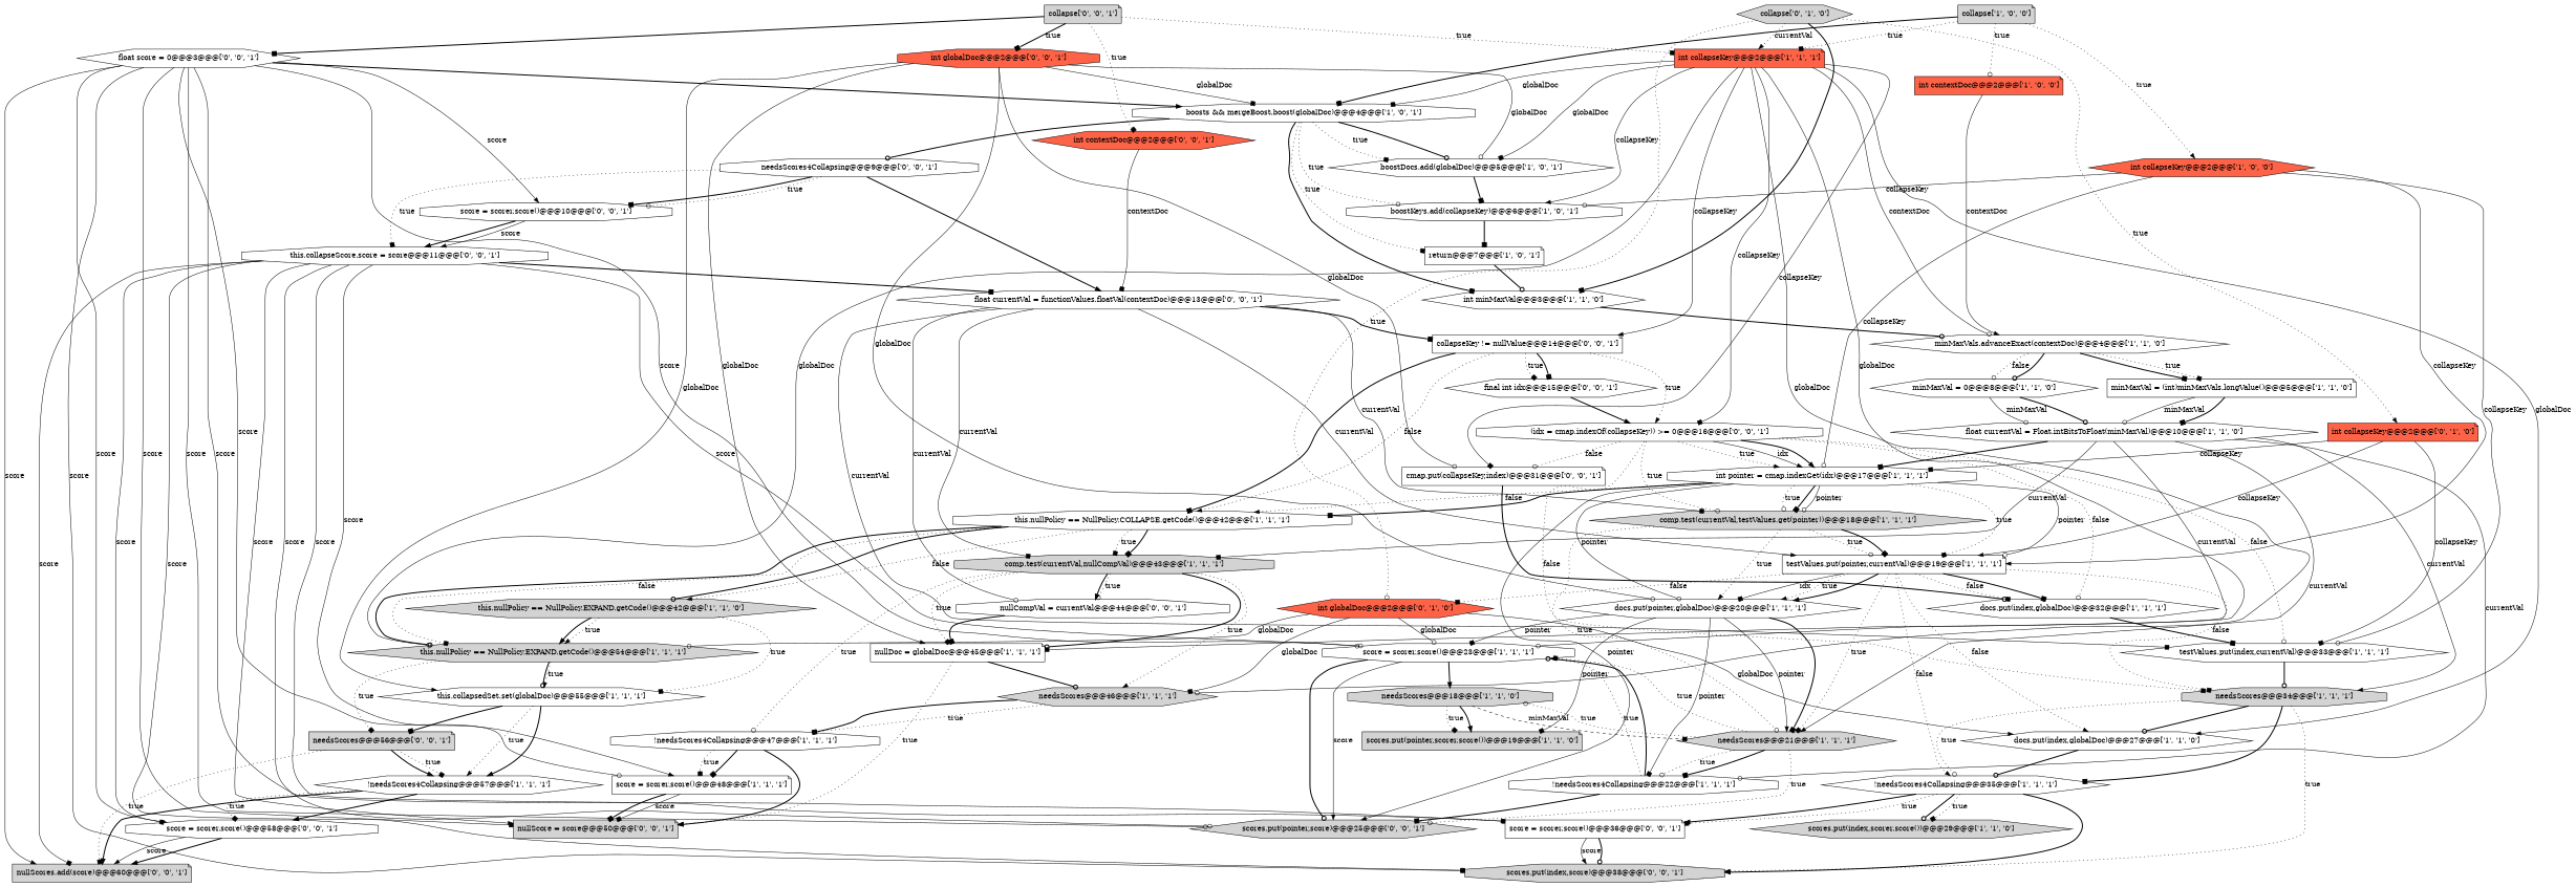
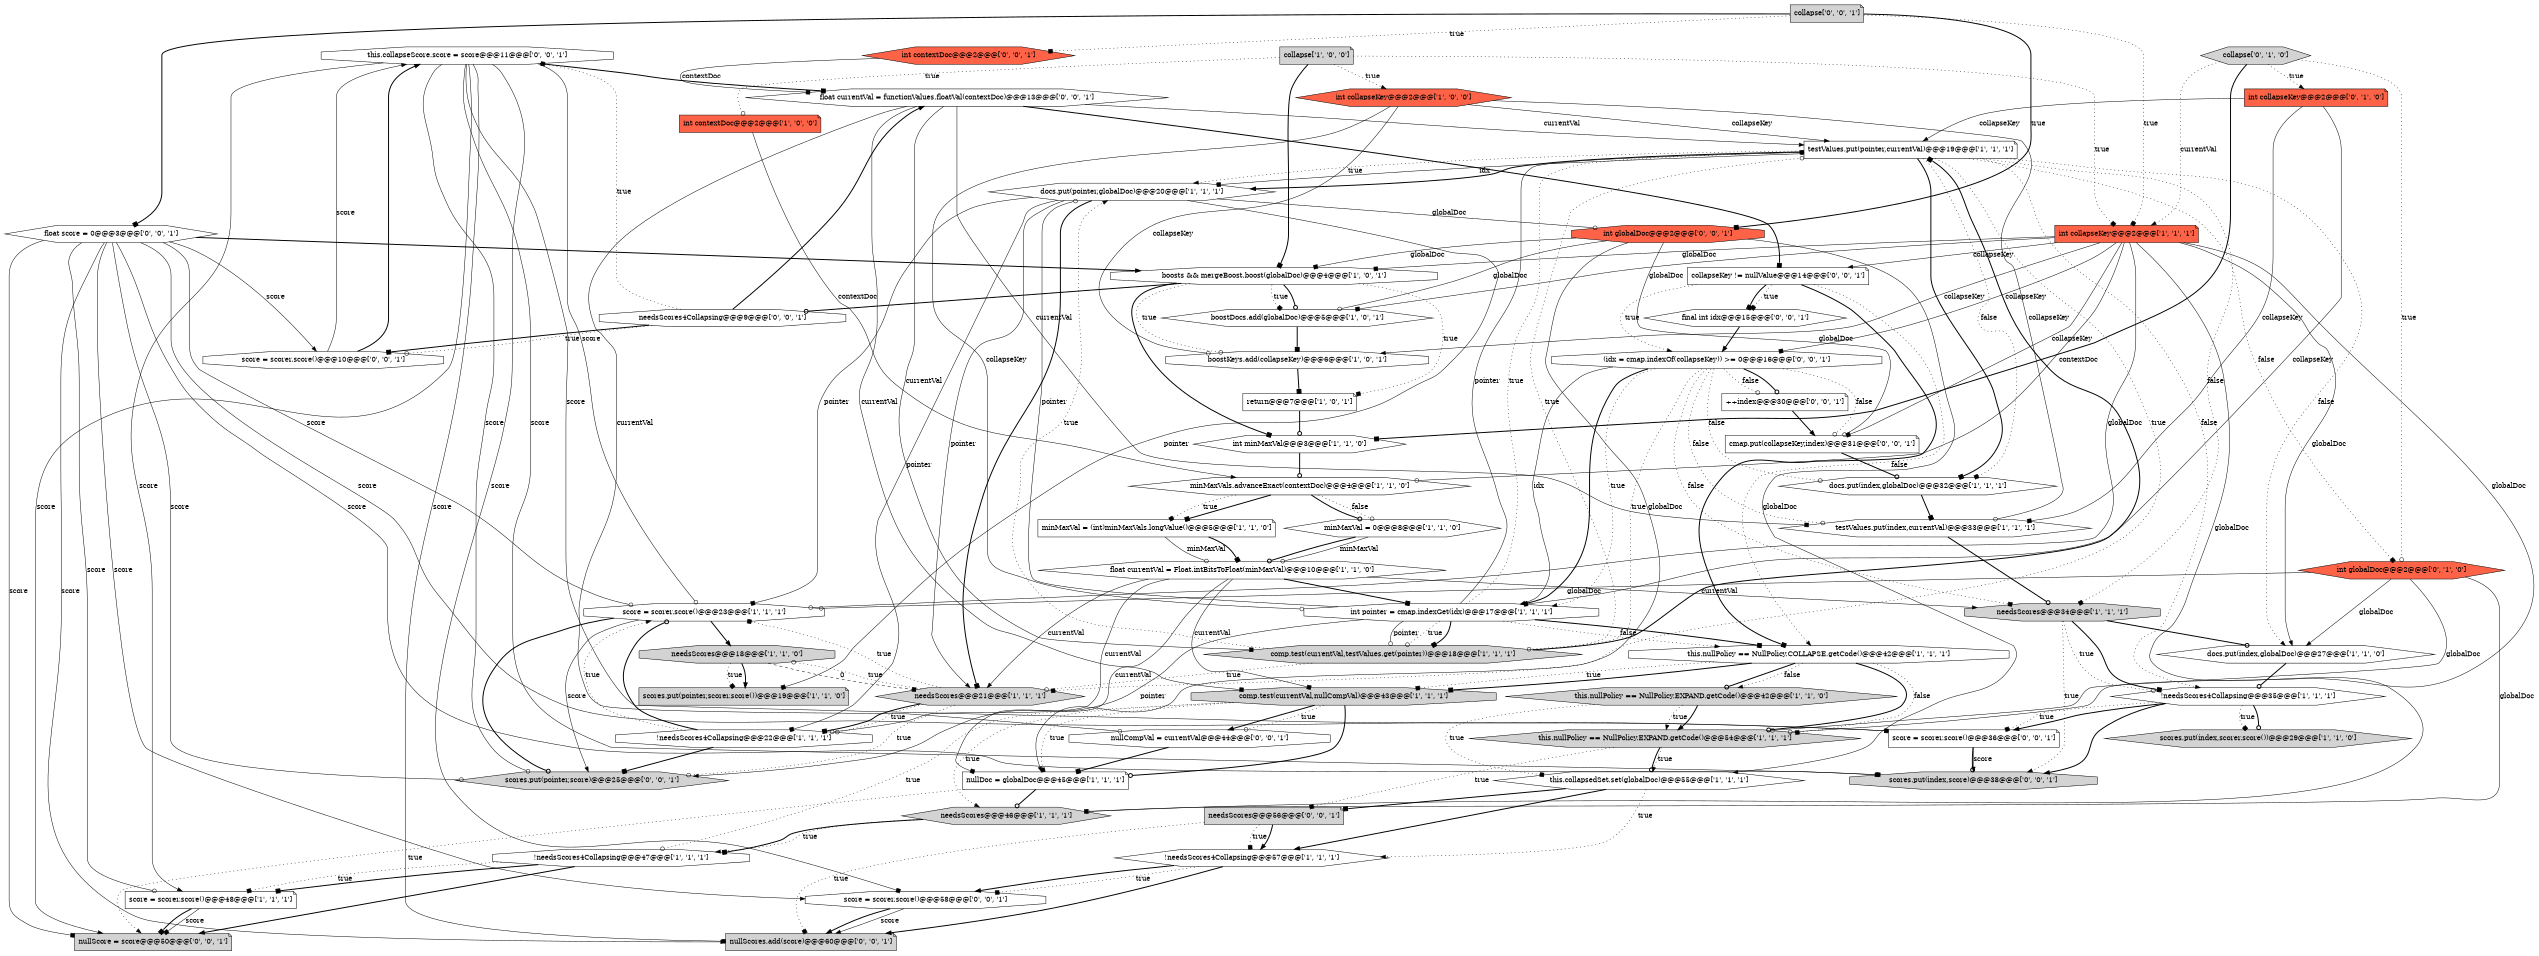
  digraph {
    node [fillcolor=white shape=hexagon style=filled]
    edge [arrowhead=box style=solid]
    n1 [label="this.collapsedSet.set(globalDoc)@@@55@@@['1', '1', '1']"]
    n2 [label="!needsScores4Collapsing@@@57@@@['1', '1', '1']"]
    n3 [fillcolor=lightgray label="needsScores@@@56@@@['0', '0', '1']" shape=note]
    n4 [fillcolor=lightgray label="nullScores.add(score)@@@60@@@['0', '0', '1']" shape=note]
    n5 [label="score = scorer.score()@@@58@@@['0', '0', '1']" shape=octagon]
    n6 [fillcolor=lightgray label="scores.put(index,scorer.score())@@@29@@@['1', '1', '0']"]
    n7 [label="score = scorer.score()@@@10@@@['0', '0', '1']" shape=octagon]
    n8 [label="this.collapseScore.score = score@@@11@@@['0', '0', '1']" shape=octagon]
    n9 [fillcolor=lightgray label="scores.put(pointer,score)@@@25@@@['0', '0', '1']"]
    n10 [label="score = scorer.score()@@@23@@@['1', '1', '1']" shape=octagon]
    n11 [label="score = scorer.score()@@@36@@@['0', '0', '1']" shape=note]
    n12 [fillcolor=lightgray label="scores.put(index,score)@@@38@@@['0', '0', '1']" shape=octagon]
    n13 [label="float currentVal = functionValues.floatVal(contextDoc)@@@13@@@['0', '0', '1']"]
    n14 [label="score = scorer.score()@@@48@@@['1', '1', '1']" shape=note]
    n15 [fillcolor=lightgray label="nullScore = score@@@50@@@['0', '0', '1']" shape=note]
    n16 [label="!needsScores4Collapsing@@@22@@@['1', '1', '1']" shape=octagon]
    n17 [fillcolor=lightgray label="needsScores@@@18@@@['1', '1', '0']" shape=octagon]
    n18 [fillcolor=lightgray label="comp.test(currentVal,nullCompVal)@@@43@@@['1', '1', '1']" shape=octagon]
    n19 [label="nullDoc = globalDoc@@@45@@@['1', '1', '1']" shape=note]
    n20 [fillcolor=lightgray label="needsScores@@@46@@@['1', '1', '1']"]
    n21 [label="nullCompVal = currentVal@@@44@@@['0', '0', '1']" shape=octagon]
    n22 [label="!needsScores4Collapsing@@@47@@@['1', '1', '1']" shape=octagon]
    n23 [label="boostDocs.add(globalDoc)@@@5@@@['1', '0', '1']"]
    n24 [label="boostKeys.add(collapseKey)@@@6@@@['1', '0', '1']" shape=octagon]
    n25 [label="return@@@7@@@['1', '0', '1']" shape=note]
    n26 [fillcolor=lightgray label="this.nullPolicy == NullPolicy.EXPAND.getCode()@@@54@@@['1', '1', '1']"]
    n27 [fillcolor=lightgray label="needsScores@@@21@@@['1', '1', '1']"]
    n28 [fillcolor=lightgray label="scores.put(pointer,scorer.score())@@@19@@@['1', '1', '0']" shape=note]
    n29 [fillcolor=tomato label="int collapseKey@@@2@@@['1', '0', '0']"]
    n30 [label="int pointer = cmap.indexGet(idx)@@@17@@@['1', '1', '1']" shape=octagon]
    n31 [label="testValues.put(index,currentVal)@@@33@@@['1', '1', '1']"]
    n32 [label="testValues.put(pointer,currentVal)@@@19@@@['1', '1', '1']" shape=note]
    n33 [label="this.nullPolicy == NullPolicy.COLLAPSE.getCode()@@@42@@@['1', '1', '1']" shape=octagon]
    n34 [fillcolor=lightgray label="comp.test(currentVal,testValues.get(pointer))@@@18@@@['1', '1', '1']"]
    n35 [label="docs.put(pointer,globalDoc)@@@20@@@['1', '1', '1']"]
    n36 [fillcolor=lightgray label="needsScores@@@34@@@['1', '1', '1']" shape=octagon]
    n37 [label="!needsScores4Collapsing@@@35@@@['1', '1', '1']"]
    n38 [label="docs.put(index,globalDoc)@@@27@@@['1', '1', '0']"]
    n39 [label="docs.put(index,globalDoc)@@@32@@@['1', '1', '1']"]
    n40 [fillcolor=tomato label="int globalDoc@@@2@@@['0', '1', '0']"]
    n41 [fillcolor=lightgray label="this.nullPolicy == NullPolicy.EXPAND.getCode()@@@42@@@['1', '1', '0']"]
    n42 [label="minMaxVals.advanceExact(contextDoc)@@@4@@@['1', '1', '0']"]
    n43 [label="minMaxVal = (int)minMaxVals.longValue()@@@5@@@['1', '1', '0']" shape=note]
    n44 [label="minMaxVal = 0@@@8@@@['1', '1', '0']"]
    n45 [label="float currentVal = Float.intBitsToFloat(minMaxVal)@@@10@@@['1', '1', '0']"]
    n46 [label="boosts && mergeBoost.boost(globalDoc)@@@4@@@['1', '0', '1']" shape=octagon]
    n47 [label="needsScores4Collapsing@@@9@@@['0', '0', '1']" shape=octagon]
    n48 [label="int minMaxVal@@@3@@@['1', '1', '0']"]
    n49 [label="collapseKey != nullValue@@@14@@@['0', '0', '1']" shape=note]
    n50 [label="final int idx@@@15@@@['0', '0', '1']"]
    n51 [label="(idx = cmap.indexOf(collapseKey)) >= 0@@@16@@@['0', '0', '1']" shape=octagon]
    n52 [label="cmap.put(collapseKey,index)@@@31@@@['0', '0', '1']" shape=note]
+   n53 [label="++index@@@30@@@['0', '0', '1']" shape=note]
    n54 [fillcolor=lightgray label="collapse['1', '0', '0']" shape=note]
    n55 [fillcolor=tomato label="int collapseKey@@@2@@@['1', '1', '1']" shape=note]
    n56 [fillcolor=tomato label="int contextDoc@@@2@@@['1', '0', '0']" shape=note]
    n57 [fillcolor=tomato label="int globalDoc@@@2@@@['0', '0', '1']" shape=octagon]
    n58 [fillcolor=lightgray label="collapse['0', '1', '0']"]
    n59 [fillcolor=tomato label="int collapseKey@@@2@@@['0', '1', '0']" shape=note]
    n60 [label="float score = 0@@@3@@@['0', '0', '1']"]
    n61 [fillcolor=tomato label="int contextDoc@@@2@@@['0', '0', '1']"]
    n62 [fillcolor=lightgray label="collapse['0', '0', '1']" shape=note]
    n1 -> n2 [arrowhead=normal label=true style=dotted]
    n1 -> n2 [arrowhead=normal style=bold]
    n1 -> n3 [style=bold]
    n2 -> n4 [arrowhead=normal style=bold]
    n2 -> n5 [label=true style=dotted]
    n2 -> n5 [arrowhead=normal style=bold]
    n3 -> n2 [label=true style=dotted]
    n3 -> n2 [arrowhead=normal style=bold]
    n3 -> n4 [label=true style=dotted]
    n5 -> n4 [arrowhead=normal style=bold]
    n5 -> n4 [arrowhead=normal label=score]
    n7 -> n8 [arrowhead=normal style=bold]
    n7 -> n8 [arrowhead=normal label=score]
    n8 -> n4 [label=score]
    n8 -> n5 [label=score]
    n8 -> n9 [arrowhead=odot label=score]
    n8 -> n10 [arrowhead=odot label=score]
    n8 -> n11 [arrowhead=odot label=score]
    n8 -> n12 [label=score]
    n8 -> n13 [style=bold]
    n8 -> n14 [arrowhead=normal label=score]
    n8 -> n15 [arrowhead=normal label=score]
    n10 -> n9 [arrowhead=odot style=bold]
    n10 -> n9 [arrowhead=normal label=score]
    n10 -> n17 [arrowhead=normal style=bold]
    n11 -> n12 [arrowhead=normal label=score]
    n11 -> n12 [arrowhead=odot style=bold]
    n13 -> n18 [label=currentVal]
    n13 -> n21 [arrowhead=odot label=currentVal]
    n13 -> n31 [label=currentVal]
    n13 -> n32 [arrowhead=normal label=currentVal]
    n13 -> n34 [label=currentVal]
    n13 -> n49 [style=bold]
    n14 -> n15 [label=score]
    n14 -> n15 [style=bold]
    n16 -> n9 [style=bold]
    n16 -> n10 [arrowhead=odot style=bold]
    n16 -> n10 [arrowhead=normal label=true style=dotted]
-   n17 -> n27 [label=minMaxVal style=dashed]
+   n17 -> n27 [label=0 style=dashed]
    n17 -> n28 [arrowhead=normal style=bold]
    n17 -> n28 [label=true style=dotted]
    n18 -> n19 [arrowhead=odot style=bold]
    n18 -> n19 [label=true style=dotted]
    n18 -> n20 [arrowhead=normal label=true style=dotted]
    n18 -> n21 [arrowhead=normal style=bold]
    n18 -> n21 [arrowhead=odot label=true style=dotted]
    n18 -> n22 [arrowhead=odot label=true style=dotted]
    n19 -> n15 [arrowhead=normal label=true style=dotted]
    n19 -> n20 [arrowhead=odot style=bold]
    n20 -> n22 [style=bold]
    n20 -> n22 [arrowhead=normal label=true style=dotted]
    n21 -> n19 [style=bold]
    n22 -> n14 [style=bold]
    n22 -> n14 [label=true style=dotted]
    n22 -> n15 [arrowhead=normal style=bold]
    n23 -> n24 [style=bold]
    n24 -> n25 [style=bold]
    n25 -> n48 [arrowhead=odot style=bold]
    n26 -> n1 [arrowhead=normal label=true style=dotted]
    n26 -> n1 [arrowhead=odot style=bold]
    n26 -> n3 [label=true style=dotted]
    n27 -> n9 [arrowhead=odot label=true style=dotted]
    n27 -> n10 [label=true style=dotted]
    n27 -> n16 [style=bold]
    n27 -> n16 [arrowhead=odot label=true style=dotted]
    n27 -> n17 [arrowhead=odot label=true style=dotted]
    n29 -> n24 [arrowhead=odot label=collapseKey]
    n29 -> n30 [arrowhead=odot label=collapseKey]
    n29 -> n31 [arrowhead=odot label=collapseKey]
    n29 -> n32 [arrowhead=normal label=collapseKey]
    n30 -> n9 [arrowhead=normal label=pointer]
    n30 -> n32 [arrowhead=odot label=pointer]
    n30 -> n32 [label=true style=dotted]
    n30 -> n33 [arrowhead=normal label=false style=dotted]
    n30 -> n33 [style=bold]
    n30 -> n34 [style=bold]
    n30 -> n34 [arrowhead=odot label=pointer]
    n30 -> n34 [arrowhead=odot label=true style=dotted]
    n30 -> n35 [arrowhead=odot label=pointer]
    n31 -> n36 [arrowhead=odot style=bold]
    n32 -> n27 [label=true style=dotted]
    n32 -> n35 [label=idx]
    n32 -> n35 [arrowhead=normal style=bold]
    n32 -> n35 [arrowhead=normal label=true style=dotted]
    n32 -> n36 [label=false style=dotted]
    n32 -> n37 [arrowhead=normal label=false style=dotted]
    n32 -> n38 [arrowhead=normal label=false style=dotted]
    n32 -> n39 [style=bold]
    n32 -> n39 [label=false style=dotted]
    n32 -> n40 [label=false style=dotted]
    n33 -> n18 [label=true style=dotted]
    n33 -> n18 [style=bold]
    n33 -> n26 [arrowhead=odot style=bold]
    n33 -> n26 [label=false style=dotted]
    n33 -> n41 [arrowhead=odot style=bold]
    n33 -> n41 [arrowhead=normal label=false style=dotted]
    n34 -> n27 [arrowhead=odot label=true style=dotted]
    n34 -> n32 [arrowhead=odot label=true style=dotted]
    n34 -> n32 [style=bold]
    n34 -> n35 [arrowhead=normal label=true style=dotted]
    n35 -> n10 [label=pointer]
    n35 -> n16 [label=pointer]
    n35 -> n27 [style=bold]
    n35 -> n27 [arrowhead=normal label=pointer]
    n35 -> n28 [label=pointer]
    n36 -> n12 [arrowhead=normal label=true style=dotted]
    n36 -> n37 [arrowhead=odot label=true style=dotted]
    n36 -> n37 [style=bold]
    n36 -> n38 [arrowhead=odot style=bold]
    n37 -> n6 [arrowhead=odot style=bold]
    n37 -> n6 [label=true style=dotted]
    n37 -> n11 [label=true style=dotted]
    n37 -> n11 [arrowhead=normal style=bold]
    n37 -> n12 [arrowhead=normal style=bold]
    n38 -> n37 [arrowhead=odot style=bold]
    n39 -> n31 [style=bold]
    n40 -> n10 [arrowhead=odot label=globalDoc]
    n40 -> n20 [label=globalDoc]
    n40 -> n26 [arrowhead=odot label=globalDoc]
    n40 -> n38 [arrowhead=normal label=globalDoc]
    n41 -> n1 [label=true style=dotted]
    n41 -> n26 [arrowhead=normal label=true style=dotted]
    n41 -> n26 [arrowhead=normal style=bold]
    n42 -> n43 [style=bold]
    n42 -> n43 [label=true style=dotted]
    n42 -> n44 [arrowhead=odot label=false style=dotted]
    n42 -> n44 [arrowhead=odot style=bold]
    n43 -> n45 [arrowhead=odot label=minMaxVal]
    n43 -> n45 [style=bold]
    n44 -> n45 [arrowhead=odot style=bold]
    n44 -> n45 [arrowhead=odot label=minMaxVal]
    n45 -> n16 [arrowhead=odot label=currentVal]
    n45 -> n18 [label=currentVal]
    n45 -> n19 [label=currentVal]
    n45 -> n27 [arrowhead=normal label=currentVal]
    n45 -> n30 [style=bold]
    n45 -> n36 [arrowhead=normal label=currentVal]
    n46 -> n23 [arrowhead=odot style=bold]
    n46 -> n23 [label=true style=dotted]
    n46 -> n24 [arrowhead=odot label=true style=dotted]
    n46 -> n25 [label=true style=dotted]
    n46 -> n47 [arrowhead=odot style=bold]
    n46 -> n48 [style=bold]
    n47 -> n7 [style=bold]
    n47 -> n7 [arrowhead=odot label=true style=dotted]
    n47 -> n8 [label=true style=dotted]
    n47 -> n13 [arrowhead=normal style=bold]
    n48 -> n42 [arrowhead=odot style=bold]
    n49 -> n33 [style=bold]
    n49 -> n33 [arrowhead=normal label=false style=dotted]
    n49 -> n50 [label=true style=dotted]
    n49 -> n50 [style=bold]
    n49 -> n51 [arrowhead=normal label=true style=dotted]
    n50 -> n51 [arrowhead=normal style=bold]
    n51 -> n30 [arrowhead=normal label=true style=dotted]
    n51 -> n30 [arrowhead=normal label=idx]
    n51 -> n30 [arrowhead=normal style=bold]
    n51 -> n31 [arrowhead=odot label=false style=dotted]
    n51 -> n34 [arrowhead=odot label=true style=dotted]
    n51 -> n36 [label=false style=dotted]
    n51 -> n39 [arrowhead=odot label=false style=dotted]
    n51 -> n52 [arrowhead=odot label=false style=dotted]
+   n51 -> n53 [arrowhead=odot style=bold]
+   n51 -> n53 [arrowhead=odot label=false style=dotted]
    n52 -> n39 [arrowhead=odot style=bold]
+   n53 -> n52 [arrowhead=normal style=bold]
    n54 -> n29 [arrowhead=normal label=true style=dotted]
    n54 -> n46 [style=bold]
    n54 -> n55 [label=true style=dotted]
    n54 -> n56 [arrowhead=odot label=true style=dotted]
    n55 -> n10 [arrowhead=odot label=globalDoc]
    n55 -> n20 [arrowhead=odot label=globalDoc]
    n55 -> n23 [label=globalDoc]
    n55 -> n24 [arrowhead=normal label=collapseKey]
    n55 -> n26 [arrowhead=odot label=globalDoc]
    n55 -> n38 [arrowhead=normal label=globalDoc]
    n55 -> n42 [arrowhead=odot label=contextDoc]
    n55 -> n46 [label=globalDoc]
    n55 -> n49 [arrowhead=normal label=collapseKey]
    n55 -> n51 [label=collapseKey]
    n55 -> n52 [label=collapseKey]
    n56 -> n42 [arrowhead=normal label=contextDoc]
    n57 -> n1 [arrowhead=normal label=globalDoc]
    n57 -> n19 [arrowhead=normal label=globalDoc]
    n57 -> n23 [arrowhead=odot label=globalDoc]
-   n57 -> n35 [arrowhead=odot label=globalDoc]
+   n35 -> n57 [arrowhead=odot label=globalDoc]
    n57 -> n46 [label=globalDoc]
    n57 -> n52 [arrowhead=odot label=globalDoc]
    n58 -> n40 [arrowhead=odot label=true style=dotted]
    n58 -> n48 [style=bold]
    n58 -> n55 [arrowhead=normal label=currentVal style=dotted]
    n58 -> n59 [arrowhead=normal label=true style=dotted]
    n59 -> n30 [label=collapseKey]
    n59 -> n31 [label=collapseKey]
    n59 -> n32 [arrowhead=normal label=collapseKey]
    n60 -> n4 [arrowhead=normal label=score]
    n60 -> n5 [arrowhead=normal label=score]
    n60 -> n7 [arrowhead=normal label=score]
    n60 -> n9 [arrowhead=odot label=score]
    n60 -> n10 [arrowhead=odot label=score]
    n60 -> n11 [label=score]
    n60 -> n12 [label=score]
    n60 -> n14 [arrowhead=odot label=score]
    n60 -> n15 [label=score]
    n60 -> n46 [arrowhead=normal style=bold]
    n61 -> n13 [label=contextDoc]
    n62 -> n55 [label=true style=dotted]
    n62 -> n57 [label=true style=bold]
    n62 -> n60 [style=bold]
    n62 -> n61 [label=true style=dotted]
  }
